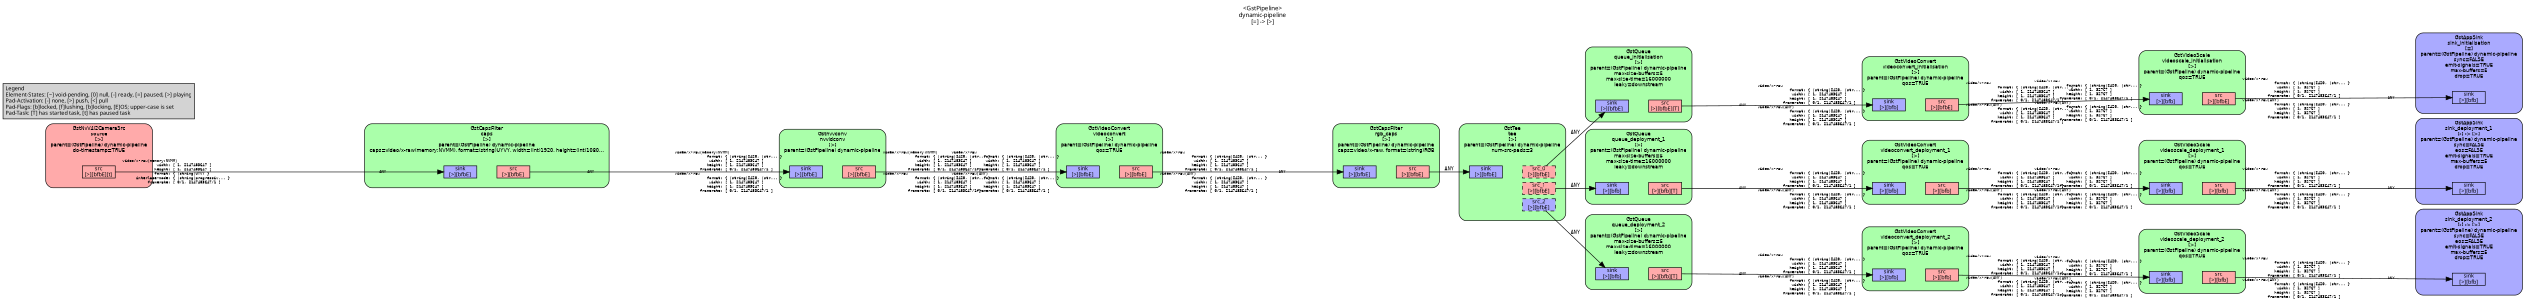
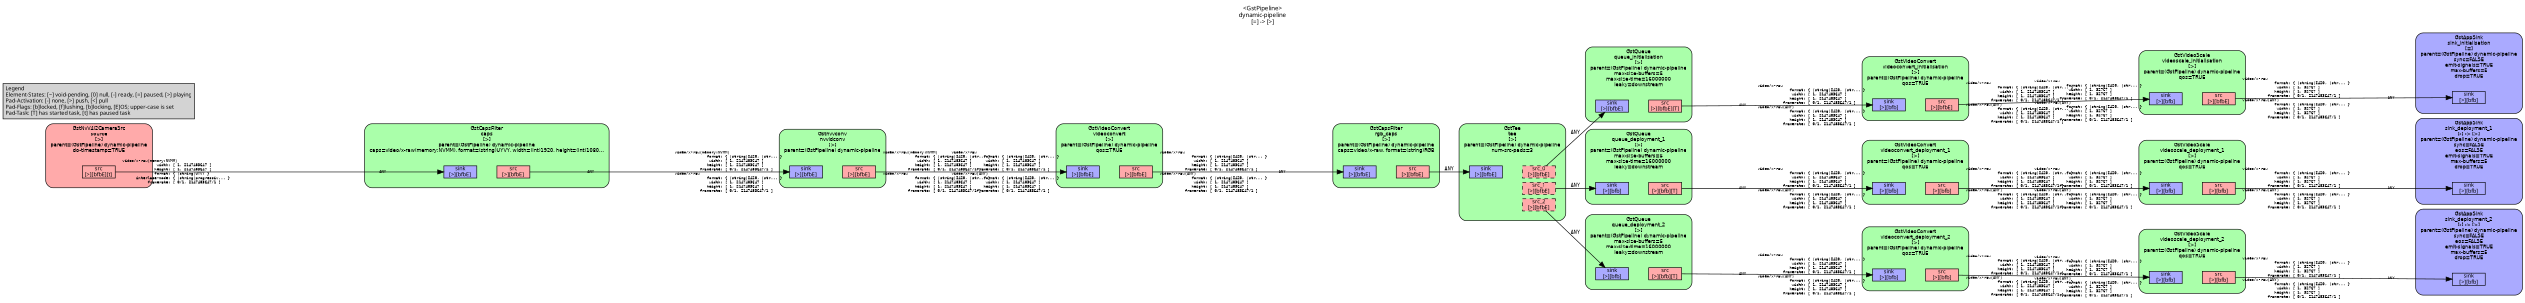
  digraph {
    fontname=sans
    fontsize=10
    label="<GstPipeline>\ndynamic-pipeline\n[=] -> [>]"
    labelloc=t
    nodesep=.1
    rankdir=LR
    ranksep=.2
    node [color=black fillcolor="#aaaaff" fontname=sans fontsize=9 margin="0.0,0.0" shape=box style="filled,solid"]
    edge [fontname=monospace fontsize=9 labelfontsize=6]
    n1 [height=0.2 label="sink\n[>][bfb]"]
    n2 [height=0.2 label="sink\n[>][bfb]"]
    n3 [fillcolor="#ffaaaa" height=0.2 label="src\n[>][bfb]"]
    n4 [height=0.2 label="sink\n[>][bfb]"]
    n5 [fillcolor="#ffaaaa" height=0.2 label="src\n[>][bfb]"]
    n6 [height=0.2 label="sink\n[>][bfb]"]
    n7 [fillcolor="#ffaaaa" height=0.2 label="src\n[>][bfb][T]"]
    n8 [height=0.2 label="sink\n[>][bfb]"]
    n9 [height=0.2 label="sink\n[>][bfb]"]
    n10 [fillcolor="#ffaaaa" height=0.2 label="src\n[>][bfb]"]
    n11 [height=0.2 label="sink\n[>][bfb]"]
    n12 [fillcolor="#ffaaaa" height=0.2 label="src\n[>][bfb]"]
    n13 [height=0.2 label="sink\n[>][bfb]"]
    n14 [fillcolor="#ffaaaa" height=0.2 label="src\n[>][bfb][T]"]
    n15 [height=0.2 label="sink\n[>][bfbE]"]
    n16 [fillcolor="#ffaaaa" height=0.2 label="src\n[>][bfbE][T]"]
    n17 [height=0.2 label="sink\n[>][bfb]"]
    n18 [height=0.2 label="sink\n[>][bfb]"]
    n19 [fillcolor="#ffaaaa" height=0.2 label="src\n[>][bfbE]"]
    n20 [height=0.2 label="sink\n[>][bfb]"]
    n21 [fillcolor="#ffaaaa" height=0.2 label="src\n[>][bfbE]"]
    n22 [height=0.2 label="sink\n[>][bfbE]"]
    n23 [fillcolor="#ffaaaa" height=0.2 label="src_0\n[>][bfbE]" style="filled,dashed"]
    n24 [fillcolor="#ffaaaa" height=0.2 label="src_1\n[>][bfbE]" style="filled,dashed"]
-   n25 [height=0.2 label="src_2\n[>][bfbE]" style="filled,dashed"]
+   n25 [fillcolor="#ffaaaa" height=0.2 label="src_2\n[>][bfbE]" style="filled,dashed"]
    n26 [height=0.2 label="sink\n[>][bfbE]"]
    n27 [fillcolor="#ffaaaa" height=0.2 label="src\n[>][bfbE]"]
    n28 [height=0.2 label="sink\n[>][bfbE]"]
    n29 [fillcolor="#ffaaaa" height=0.2 label="src\n[>][bfbE]"]
    n30 [height=0.2 label="sink\n[>][bfbE]"]
    n31 [fillcolor="#ffaaaa" height=0.2 label="src\n[>][bfbE]"]
    n32 [height=0.2 label="sink\n[>][bfbE]"]
    n33 [fillcolor="#ffaaaa" height=0.2 label="src\n[>][bfbE]"]
    n34 [fillcolor="#ffaaaa" height=0.2 label="src\n[>][bfbE][t]"]
    n35 [label="Legend\lElement-States: [~] void-pending, [0] null, [-] ready, [=] paused, [>] playing\lPad-Activation: [-] none, [>] push, [<] pull\lPad-Flags: [b]locked, [f]lushing, [b]locking, [E]OS; upper-case is set\lPad-Task: [T] has started task, [t] has paused task\l" margin="0.05,0.05" style=filled color="" fillcolor=""]
    subgraph cluster_1 {
      color=black
      fillcolor="#aaaaff"
      fontname="Bitstream Vera Sans"
      fontsize=8
      label="GstAppSink\nsink_deployment_2\n[-] -> [>]\nparent=(GstPipeline) dynamic-pipeline\nsync=FALSE\neos=FALSE\nemit-signals=TRUE\nmax-buffers=5\ndrop=TRUE"
      style="filled,rounded"
      subgraph cluster_2 {
        color=black
        fillcolor="#aaaaff"
        fontname="Bitstream Vera Sans"
        fontsize=8
        label=""
        style=invis
        n1
      }
    }
    subgraph cluster_3 {
      color=black
      fillcolor="#aaffaa"
      fontname="Bitstream Vera Sans"
      fontsize=8
      label="GstVideoScale\nvideoscale_deployment_2\n[>]\nparent=(GstPipeline) dynamic-pipeline\nqos=TRUE"
      style="filled,rounded"
      subgraph cluster_4 {
        color=black
        fillcolor="#aaffaa"
        fontname="Bitstream Vera Sans"
        fontsize=8
        label=""
        style=invis
        n2
      }
      subgraph cluster_5 {
        color=black
        fillcolor="#aaffaa"
        fontname="Bitstream Vera Sans"
        fontsize=8
        label=""
        style=invis
        n3
      }
    }
    subgraph cluster_6 {
      color=black
      fillcolor="#aaffaa"
      fontname="Bitstream Vera Sans"
      fontsize=8
      label="GstVideoConvert\nvideoconvert_deployment_2\n[>]\nparent=(GstPipeline) dynamic-pipeline\nqos=TRUE"
      style="filled,rounded"
      subgraph cluster_7 {
        color=black
        fillcolor="#aaffaa"
        fontname="Bitstream Vera Sans"
        fontsize=8
        label=""
        style=invis
        n4
      }
      subgraph cluster_8 {
        color=black
        fillcolor="#aaffaa"
        fontname="Bitstream Vera Sans"
        fontsize=8
        label=""
        style=invis
        n5
      }
    }
    subgraph cluster_9 {
      color=black
      fillcolor="#aaffaa"
      fontname="Bitstream Vera Sans"
      fontsize=8
      label="GstQueue\nqueue_deployment_2\n[>]\nparent=(GstPipeline) dynamic-pipeline\nmax-size-buffers=5\nmax-size-time=16000000\nleaky=downstream"
      style="filled,rounded"
      subgraph cluster_10 {
        color=black
        fillcolor="#aaffaa"
        fontname="Bitstream Vera Sans"
        fontsize=8
        label=""
        style=invis
        n6
      }
      subgraph cluster_11 {
        color=black
        fillcolor="#aaffaa"
        fontname="Bitstream Vera Sans"
        fontsize=8
        label=""
        style=invis
        n7
      }
    }
    subgraph cluster_12 {
      color=black
      fillcolor="#aaaaff"
      fontname="Bitstream Vera Sans"
      fontsize=8
      label="GstAppSink\nsink_deployment_1\n[-] -> [>]\nparent=(GstPipeline) dynamic-pipeline\nsync=FALSE\neos=FALSE\nemit-signals=TRUE\nmax-buffers=5\ndrop=TRUE"
      style="filled,rounded"
      subgraph cluster_13 {
        color=black
        fillcolor="#aaaaff"
        fontname="Bitstream Vera Sans"
        fontsize=8
        label=""
        style=invis
        n8
      }
    }
    subgraph cluster_14 {
      color=black
      fillcolor="#aaffaa"
      fontname="Bitstream Vera Sans"
      fontsize=8
      label="GstVideoScale\nvideoscale_deployment_1\n[>]\nparent=(GstPipeline) dynamic-pipeline\nqos=TRUE"
      style="filled,rounded"
      subgraph cluster_15 {
        color=black
        fillcolor="#aaffaa"
        fontname="Bitstream Vera Sans"
        fontsize=8
        label=""
        style=invis
        n9
      }
      subgraph cluster_16 {
        color=black
        fillcolor="#aaffaa"
        fontname="Bitstream Vera Sans"
        fontsize=8
        label=""
        style=invis
        n10
      }
    }
    subgraph cluster_17 {
      color=black
      fillcolor="#aaffaa"
      fontname="Bitstream Vera Sans"
      fontsize=8
      label="GstVideoConvert\nvideoconvert_deployment_1\n[>]\nparent=(GstPipeline) dynamic-pipeline\nqos=TRUE"
      style="filled,rounded"
      subgraph cluster_18 {
        color=black
        fillcolor="#aaffaa"
        fontname="Bitstream Vera Sans"
        fontsize=8
        label=""
        style=invis
        n11
      }
      subgraph cluster_19 {
        color=black
        fillcolor="#aaffaa"
        fontname="Bitstream Vera Sans"
        fontsize=8
        label=""
        style=invis
        n12
      }
    }
    subgraph cluster_20 {
      color=black
      fillcolor="#aaffaa"
      fontname="Bitstream Vera Sans"
      fontsize=8
      label="GstQueue\nqueue_deployment_1\n[>]\nparent=(GstPipeline) dynamic-pipeline\nmax-size-buffers=5\nmax-size-time=16000000\nleaky=downstream"
      style="filled,rounded"
      subgraph cluster_21 {
        color=black
        fillcolor="#aaffaa"
        fontname="Bitstream Vera Sans"
        fontsize=8
        label=""
        style=invis
        n13
      }
      subgraph cluster_22 {
        color=black
        fillcolor="#aaffaa"
        fontname="Bitstream Vera Sans"
        fontsize=8
        label=""
        style=invis
        n14
      }
    }
    subgraph cluster_23 {
      color=black
      fillcolor="#aaffaa"
      fontname="Bitstream Vera Sans"
      fontsize=8
      label="GstQueue\nqueue_initialisation\n[>]\nparent=(GstPipeline) dynamic-pipeline\nmax-size-buffers=5\nmax-size-time=16000000\nleaky=downstream"
      style="filled,rounded"
      subgraph cluster_24 {
        color=black
        fillcolor="#aaffaa"
        fontname="Bitstream Vera Sans"
        fontsize=8
        label=""
        style=invis
        n15
      }
      subgraph cluster_25 {
        color=black
        fillcolor="#aaffaa"
        fontname="Bitstream Vera Sans"
        fontsize=8
        label=""
        style=invis
        n16
      }
    }
    subgraph cluster_26 {
      color=black
      fillcolor="#aaaaff"
      fontname="Bitstream Vera Sans"
      fontsize=8
      label="GstAppSink\nsink_initialisation\n[=]\nparent=(GstPipeline) dynamic-pipeline\nsync=FALSE\nemit-signals=TRUE\nmax-buffers=5\ndrop=TRUE"
      style="filled,rounded"
      subgraph cluster_27 {
        color=black
        fillcolor="#aaaaff"
        fontname="Bitstream Vera Sans"
        fontsize=8
        label=""
        style=invis
        n17
      }
    }
    subgraph cluster_28 {
      color=black
      fillcolor="#aaffaa"
      fontname="Bitstream Vera Sans"
      fontsize=8
      label="GstVideoScale\nvideoscale_initialisation\n[>]\nparent=(GstPipeline) dynamic-pipeline\nqos=TRUE"
      style="filled,rounded"
      subgraph cluster_29 {
        color=black
        fillcolor="#aaffaa"
        fontname="Bitstream Vera Sans"
        fontsize=8
        label=""
        style=invis
        n18
      }
      subgraph cluster_30 {
        color=black
        fillcolor="#aaffaa"
        fontname="Bitstream Vera Sans"
        fontsize=8
        label=""
        style=invis
        n19
      }
    }
    subgraph cluster_31 {
      color=black
      fillcolor="#aaffaa"
      fontname="Bitstream Vera Sans"
      fontsize=8
      label="GstVideoConvert\nvideoconvert_initialisation\n[>]\nparent=(GstPipeline) dynamic-pipeline\nqos=TRUE"
      style="filled,rounded"
      subgraph cluster_32 {
        color=black
        fillcolor="#aaffaa"
        fontname="Bitstream Vera Sans"
        fontsize=8
        label=""
        style=invis
        n20
      }
      subgraph cluster_33 {
        color=black
        fillcolor="#aaffaa"
        fontname="Bitstream Vera Sans"
        fontsize=8
        label=""
        style=invis
        n21
      }
    }
    subgraph cluster_34 {
      color=black
      fillcolor="#aaffaa"
      fontname="Bitstream Vera Sans"
      fontsize=8
      label="GstTee\ntee\n[>]\nparent=(GstPipeline) dynamic-pipeline\nnum-src-pads=3"
      style="filled,rounded"
      subgraph cluster_35 {
        color=black
        fillcolor="#aaffaa"
        fontname="Bitstream Vera Sans"
        fontsize=8
        label=""
        style=invis
        n22
      }
      subgraph cluster_36 {
        color=black
        fillcolor="#aaffaa"
        fontname="Bitstream Vera Sans"
        fontsize=8
        label=""
        style=invis
        n23
        n24
        n25
      }
    }
    subgraph cluster_37 {
      color=black
      fillcolor="#aaffaa"
      fontname="Bitstream Vera Sans"
      fontsize=8
      label="GstCapsFilter\nrgb_caps\n[>]\nparent=(GstPipeline) dynamic-pipeline\ncaps=video/x-raw, format=(string)RGB"
      style="filled,rounded"
      subgraph cluster_38 {
        color=black
        fillcolor="#aaffaa"
        fontname="Bitstream Vera Sans"
        fontsize=8
        label=""
        style=invis
        n26
      }
      subgraph cluster_39 {
        color=black
        fillcolor="#aaffaa"
        fontname="Bitstream Vera Sans"
        fontsize=8
        label=""
        style=invis
        n27
      }
    }
    subgraph cluster_40 {
      color=black
      fillcolor="#aaffaa"
      fontname="Bitstream Vera Sans"
      fontsize=8
      label="GstVideoConvert\nvideoconvert\n[>]\nparent=(GstPipeline) dynamic-pipeline\nqos=TRUE"
      style="filled,rounded"
      subgraph cluster_41 {
        color=black
        fillcolor="#aaffaa"
        fontname="Bitstream Vera Sans"
        fontsize=8
        label=""
        style=invis
        n28
      }
      subgraph cluster_42 {
        color=black
        fillcolor="#aaffaa"
        fontname="Bitstream Vera Sans"
        fontsize=8
        label=""
        style=invis
        n29
      }
    }
    subgraph cluster_43 {
      color=black
      fillcolor="#aaffaa"
      fontname="Bitstream Vera Sans"
      fontsize=8
      label="Gstnvvconv\nnvvidconv\n[>]\nparent=(GstPipeline) dynamic-pipeline"
      style="filled,rounded"
      subgraph cluster_44 {
        color=black
        fillcolor="#aaffaa"
        fontname="Bitstream Vera Sans"
        fontsize=8
        label=""
        style=invis
        n30
      }
      subgraph cluster_45 {
        color=black
        fillcolor="#aaffaa"
        fontname="Bitstream Vera Sans"
        fontsize=8
        label=""
        style=invis
        n31
      }
    }
    subgraph cluster_46 {
      color=black
      fillcolor="#aaffaa"
      fontname="Bitstream Vera Sans"
      fontsize=8
      label="GstCapsFilter\ncaps\n[>]\nparent=(GstPipeline) dynamic-pipeline\ncaps=video/x-raw(memory:NVMM), format=(string)UYVY, width=(int)1920, height=(int)1080…"
      style="filled,rounded"
      subgraph cluster_47 {
        color=black
        fillcolor="#aaffaa"
        fontname="Bitstream Vera Sans"
        fontsize=8
        label=""
        style=invis
        n32
      }
      subgraph cluster_48 {
        color=black
        fillcolor="#aaffaa"
        fontname="Bitstream Vera Sans"
        fontsize=8
        label=""
        style=invis
        n33
      }
    }
    subgraph cluster_49 {
      color=black
      fillcolor="#ffaaaa"
      fontname="Bitstream Vera Sans"
      fontsize=8
      label="GstNvV4l2CameraSrc\nsource\n[>]\nparent=(GstPipeline) dynamic-pipeline\ndo-timestamp=TRUE"
      style="filled,rounded"
      subgraph cluster_50 {
        color=black
        fillcolor="#ffaaaa"
        fontname="Bitstream Vera Sans"
        fontsize=8
        label=""
        style=invis
        n34
      }
    }
    n2 -> n3 [style=invis]
    n3 -> n1 [headlabel=ANY label="                                                  " labelangle=0 labeldistance=10 taillabel="video/x-raw\l              format: { (string)I420, (str... }\l               width: [ 1, 32767 ]\l              height: [ 1, 32767 ]\l           framerate: [ 0/1, 2147483647/1 ]\lvideo/x-raw(ANY)\l              format: { (string)I420, (str... }\l               width: [ 1, 32767 ]\l              height: [ 1, 32767 ]\l           framerate: [ 0/1, 2147483647/1 ]\l"]
    n4 -> n5 [style=invis]
    n5 -> n2 [headlabel="video/x-raw\l              format: { (string)I420, (str... }\l               width: [ 1, 32767 ]\l              height: [ 1, 32767 ]\l           framerate: [ 0/1, 2147483647/1 ]\lvideo/x-raw(ANY)\l              format: { (string)I420, (str... }\l               width: [ 1, 32767 ]\l              height: [ 1, 32767 ]\l           framerate: [ 0/1, 2147483647/1 ]\l" label="                                                  " labelangle=0 labeldistance=10 taillabel="video/x-raw\l              format: { (string)I420, (str... }\l               width: [ 1, 2147483647 ]\l              height: [ 1, 2147483647 ]\l           framerate: [ 0/1, 2147483647/1 ]\lvideo/x-raw(ANY)\l              format: { (string)I420, (str... }\l               width: [ 1, 2147483647 ]\l              height: [ 1, 2147483647 ]\l           framerate: [ 0/1, 2147483647/1 ]\l"]
    n6 -> n7 [style=invis]
    n7 -> n4 [headlabel="video/x-raw\l              format: { (string)I420, (str... }\l               width: [ 1, 2147483647 ]\l              height: [ 1, 2147483647 ]\l           framerate: [ 0/1, 2147483647/1 ]\lvideo/x-raw(ANY)\l              format: { (string)I420, (str... }\l               width: [ 1, 2147483647 ]\l              height: [ 1, 2147483647 ]\l           framerate: [ 0/1, 2147483647/1 ]\l" label="                                                  " labelangle=0 labeldistance=10 taillabel=ANY]
    n9 -> n10 [style=invis]
    n10 -> n8 [headlabel=ANY label="                                                  " labelangle=0 labeldistance=10 taillabel="video/x-raw\l              format: { (string)I420, (str... }\l               width: [ 1, 32767 ]\l              height: [ 1, 32767 ]\l           framerate: [ 0/1, 2147483647/1 ]\lvideo/x-raw(ANY)\l              format: { (string)I420, (str... }\l               width: [ 1, 32767 ]\l              height: [ 1, 32767 ]\l           framerate: [ 0/1, 2147483647/1 ]\l"]
    n11 -> n12 [style=invis]
    n12 -> n9 [headlabel="video/x-raw\l              format: { (string)I420, (str... }\l               width: [ 1, 32767 ]\l              height: [ 1, 32767 ]\l           framerate: [ 0/1, 2147483647/1 ]\lvideo/x-raw(ANY)\l              format: { (string)I420, (str... }\l               width: [ 1, 32767 ]\l              height: [ 1, 32767 ]\l           framerate: [ 0/1, 2147483647/1 ]\l" label="                                                  " labelangle=0 labeldistance=10 taillabel="video/x-raw\l              format: { (string)I420, (str... }\l               width: [ 1, 2147483647 ]\l              height: [ 1, 2147483647 ]\l           framerate: [ 0/1, 2147483647/1 ]\lvideo/x-raw(ANY)\l              format: { (string)I420, (str... }\l               width: [ 1, 2147483647 ]\l              height: [ 1, 2147483647 ]\l           framerate: [ 0/1, 2147483647/1 ]\l"]
    n13 -> n14 [style=invis]
    n14 -> n11 [headlabel="video/x-raw\l              format: { (string)I420, (str... }\l               width: [ 1, 2147483647 ]\l              height: [ 1, 2147483647 ]\l           framerate: [ 0/1, 2147483647/1 ]\lvideo/x-raw(ANY)\l              format: { (string)I420, (str... }\l               width: [ 1, 2147483647 ]\l              height: [ 1, 2147483647 ]\l           framerate: [ 0/1, 2147483647/1 ]\l" label="                                                  " labelangle=0 labeldistance=10 taillabel=ANY]
    n15 -> n16 [style=invis]
    n16 -> n20 [headlabel="video/x-raw\l              format: { (string)I420, (str... }\l               width: [ 1, 2147483647 ]\l              height: [ 1, 2147483647 ]\l           framerate: [ 0/1, 2147483647/1 ]\lvideo/x-raw(ANY)\l              format: { (string)I420, (str... }\l               width: [ 1, 2147483647 ]\l              height: [ 1, 2147483647 ]\l           framerate: [ 0/1, 2147483647/1 ]\l" label="                                                  " labelangle=0 labeldistance=10 taillabel=ANY]
    n18 -> n19 [style=invis]
    n19 -> n17 [headlabel=ANY label="                                                  " labelangle=0 labeldistance=10 taillabel="video/x-raw\l              format: { (string)I420, (str... }\l               width: [ 1, 32767 ]\l              height: [ 1, 32767 ]\l           framerate: [ 0/1, 2147483647/1 ]\lvideo/x-raw(ANY)\l              format: { (string)I420, (str... }\l               width: [ 1, 32767 ]\l              height: [ 1, 32767 ]\l           framerate: [ 0/1, 2147483647/1 ]\l"]
    n20 -> n21 [style=invis]
    n21 -> n18 [headlabel="video/x-raw\l              format: { (string)I420, (str... }\l               width: [ 1, 32767 ]\l              height: [ 1, 32767 ]\l           framerate: [ 0/1, 2147483647/1 ]\lvideo/x-raw(ANY)\l              format: { (string)I420, (str... }\l               width: [ 1, 32767 ]\l              height: [ 1, 32767 ]\l           framerate: [ 0/1, 2147483647/1 ]\l" label="                                                  " labelangle=0 labeldistance=10 taillabel="video/x-raw\l              format: { (string)I420, (str... }\l               width: [ 1, 2147483647 ]\l              height: [ 1, 2147483647 ]\l           framerate: [ 0/1, 2147483647/1 ]\lvideo/x-raw(ANY)\l              format: { (string)I420, (str... }\l               width: [ 1, 2147483647 ]\l              height: [ 1, 2147483647 ]\l           framerate: [ 0/1, 2147483647/1 ]\l"]
    n22 -> n23 [style=invis]
    n23 -> n15 [label=ANY]
    n24 -> n13 [label=ANY]
    n25 -> n6 [label=ANY]
    n26 -> n27 [style=invis]
    n27 -> n22 [label=ANY]
    n28 -> n29 [style=invis]
    n29 -> n26 [headlabel=ANY label="                                                  " labelangle=0 labeldistance=10 taillabel="video/x-raw\l              format: { (string)I420, (str... }\l               width: [ 1, 2147483647 ]\l              height: [ 1, 2147483647 ]\l           framerate: [ 0/1, 2147483647/1 ]\lvideo/x-raw(ANY)\l              format: { (string)I420, (str... }\l               width: [ 1, 2147483647 ]\l              height: [ 1, 2147483647 ]\l           framerate: [ 0/1, 2147483647/1 ]\l"]
    n30 -> n31 [style=invis]
    n31 -> n28 [headlabel="video/x-raw\l              format: { (string)I420, (str... }\l               width: [ 1, 2147483647 ]\l              height: [ 1, 2147483647 ]\l           framerate: [ 0/1, 2147483647/1 ]\lvideo/x-raw(ANY)\l              format: { (string)I420, (str... }\l               width: [ 1, 2147483647 ]\l              height: [ 1, 2147483647 ]\l           framerate: [ 0/1, 2147483647/1 ]\l" label="                                                  " labelangle=0 labeldistance=10 taillabel="video/x-raw(memory:NVMM)\l              format: { (string)I420, (str... }\l               width: [ 1, 2147483647 ]\l              height: [ 1, 2147483647 ]\l           framerate: [ 0/1, 2147483647/1 ]\lvideo/x-raw\l              format: { (string)I420, (str... }\l               width: [ 1, 2147483647 ]\l              height: [ 1, 2147483647 ]\l           framerate: [ 0/1, 2147483647/1 ]\l"]
    n32 -> n33 [style=invis]
    n33 -> n30 [headlabel="video/x-raw(memory:NVMM)\l              format: { (string)I420, (str... }\l               width: [ 1, 2147483647 ]\l              height: [ 1, 2147483647 ]\l           framerate: [ 0/1, 2147483647/1 ]\lvideo/x-raw\l              format: { (string)I420, (str... }\l               width: [ 1, 2147483647 ]\l              height: [ 1, 2147483647 ]\l           framerate: [ 0/1, 2147483647/1 ]\l" label="                                                  " labelangle=0 labeldistance=10 taillabel=ANY]
    n34 -> n32 [headlabel=ANY label="                                                  " labelangle=0 labeldistance=10 taillabel="video/x-raw(memory:NVMM)\l               width: [ 1, 2147483647 ]\l              height: [ 1, 2147483647 ]\l              format: { (string)UYVY }\l      interlace-mode: { (string)progressiv... }\l           framerate: [ 0/1, 2147483647/1 ]\l"]
  }
